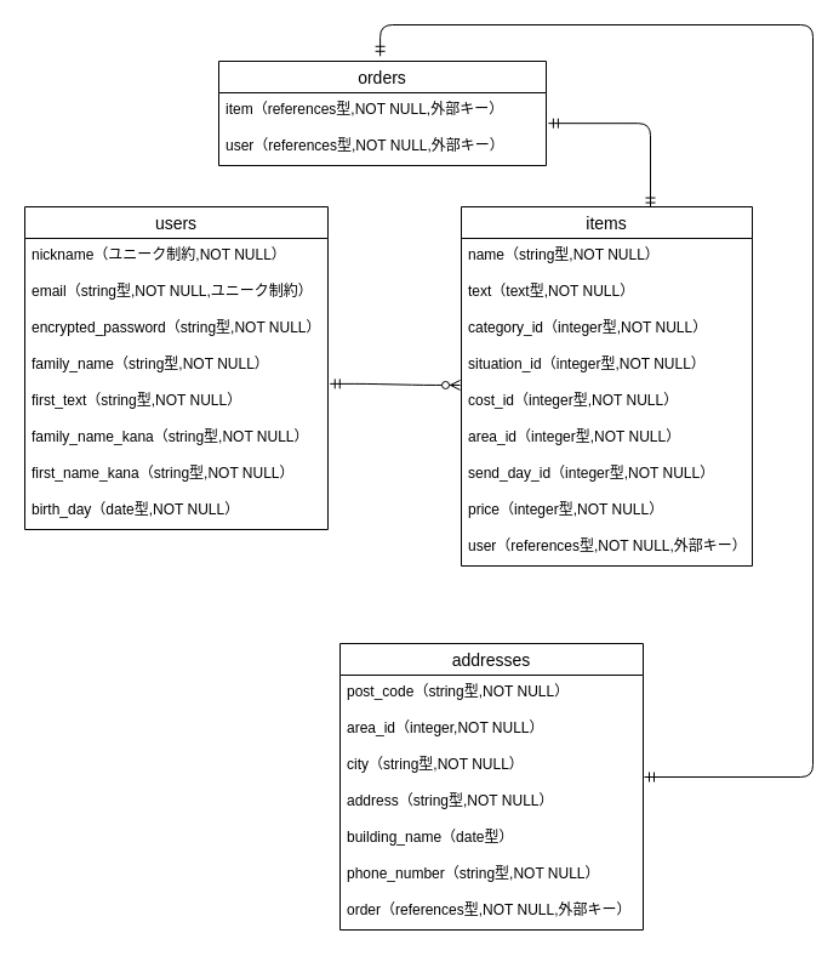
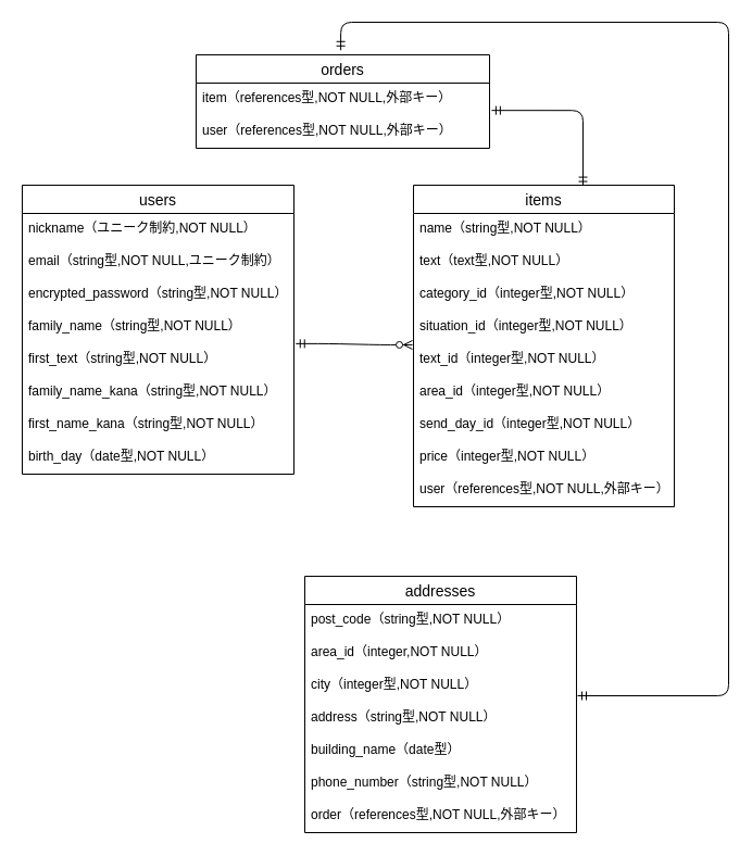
  <mxCell id="0" />
  <mxCell id="1" parent="0" />
  <mxCell id="2" value="users" style="swimlane;fontStyle=0;childLayout=stackLayout;horizontal=1;startSize=26;horizontalStack=0;resizeParent=1;resizeParentMax=0;resizeLast=0;collapsible=1;marginBottom=0;align=center;fontSize=14;" vertex="1" parent="1"><mxGeometry x="20" y="170" width="250" height="266" as="geometry"><mxRectangle x="-120" y="80" width="50" height="26" as="alternateBounds" /></mxGeometry></mxCell>
  <mxCell id="3" value="nickname（ユニーク制約,NOT NULL）" style="text;strokeColor=none;fillColor=none;spacingLeft=4;spacingRight=4;overflow=hidden;rotatable=0;points=[[0,0.5],[1,0.5]];portConstraint=eastwest;fontSize=12;" vertex="1" parent="2"><mxGeometry y="26" width="250" height="30" as="geometry" /></mxCell>
  <mxCell id="4" value="email（string型,NOT NULL,ユニーク制約）" style="text;strokeColor=none;fillColor=none;spacingLeft=4;spacingRight=4;overflow=hidden;rotatable=0;points=[[0,0.5],[1,0.5]];portConstraint=eastwest;fontSize=12;" vertex="1" parent="2"><mxGeometry y="56" width="250" height="30" as="geometry" /></mxCell>
  <mxCell id="5" value="encrypted_password（string型,NOT NULL）" style="text;strokeColor=none;fillColor=none;spacingLeft=4;spacingRight=4;overflow=hidden;rotatable=0;points=[[0,0.5],[1,0.5]];portConstraint=eastwest;fontSize=12;" vertex="1" parent="2"><mxGeometry y="86" width="250" height="30" as="geometry" /></mxCell>
  <mxCell id="6" value="family_name（string型,NOT NULL）&#10;&#10;" style="text;strokeColor=none;fillColor=none;spacingLeft=4;spacingRight=4;overflow=hidden;rotatable=0;points=[[0,0.5],[1,0.5]];portConstraint=eastwest;fontSize=12;" vertex="1" parent="2"><mxGeometry y="116" width="250" height="30" as="geometry" /></mxCell>
  <mxCell id="7" value="first_text（string型,NOT NULL）" style="text;strokeColor=none;fillColor=none;spacingLeft=4;spacingRight=4;overflow=hidden;rotatable=0;points=[[0,0.5],[1,0.5]];portConstraint=eastwest;fontSize=12;" vertex="1" parent="2"><mxGeometry y="146" width="250" height="30" as="geometry" /></mxCell>
  <mxCell id="8" value="family_name_kana（string型,NOT NULL）" style="text;strokeColor=none;fillColor=none;spacingLeft=4;spacingRight=4;overflow=hidden;rotatable=0;points=[[0,0.5],[1,0.5]];portConstraint=eastwest;fontSize=12;" vertex="1" parent="2"><mxGeometry y="176" width="250" height="30" as="geometry" /></mxCell>
  <mxCell id="9" value="first_name_kana（string型,NOT NULL）" style="text;strokeColor=none;fillColor=none;spacingLeft=4;spacingRight=4;overflow=hidden;rotatable=0;points=[[0,0.5],[1,0.5]];portConstraint=eastwest;fontSize=12;" vertex="1" parent="2"><mxGeometry y="206" width="250" height="30" as="geometry" /></mxCell>
  <mxCell id="10" value="birth_day（date型,NOT NULL）" style="text;strokeColor=none;fillColor=none;spacingLeft=4;spacingRight=4;overflow=hidden;rotatable=0;points=[[0,0.5],[1,0.5]];portConstraint=eastwest;fontSize=12;" vertex="1" parent="2"><mxGeometry y="236" width="250" height="30" as="geometry" /></mxCell>
  <mxCell id="11" value="items" style="swimlane;fontStyle=0;childLayout=stackLayout;horizontal=1;startSize=26;horizontalStack=0;resizeParent=1;resizeParentMax=0;resizeLast=0;collapsible=1;marginBottom=0;align=center;fontSize=14;" vertex="1" parent="1"><mxGeometry x="380" y="170" width="240" height="296" as="geometry" /></mxCell>
  <mxCell id="12" value="name（string型,NOT NULL）" style="text;strokeColor=none;fillColor=none;spacingLeft=4;spacingRight=4;overflow=hidden;rotatable=0;points=[[0,0.5],[1,0.5]];portConstraint=eastwest;fontSize=12;" vertex="1" parent="11"><mxGeometry y="26" width="240" height="30" as="geometry" /></mxCell>
  <mxCell id="13" value="text（text型,NOT NULL）" style="text;strokeColor=none;fillColor=none;spacingLeft=4;spacingRight=4;overflow=hidden;rotatable=0;points=[[0,0.5],[1,0.5]];portConstraint=eastwest;fontSize=12;labelBackgroundColor=default;" vertex="1" parent="11"><mxGeometry y="56" width="240" height="30" as="geometry" /></mxCell>
  <mxCell id="14" value="category_id（integer型,NOT NULL）" style="text;strokeColor=none;fillColor=none;spacingLeft=4;spacingRight=4;overflow=hidden;rotatable=0;points=[[0,0.5],[1,0.5]];portConstraint=eastwest;fontSize=12;" vertex="1" parent="11"><mxGeometry y="86" width="240" height="30" as="geometry" /></mxCell>
  <mxCell id="15" value="situation_id（integer型,NOT NULL）" style="text;strokeColor=none;fillColor=none;spacingLeft=4;spacingRight=4;overflow=hidden;rotatable=0;points=[[0,0.5],[1,0.5]];portConstraint=eastwest;fontSize=12;" vertex="1" parent="11"><mxGeometry y="116" width="240" height="30" as="geometry" /></mxCell>
- <mxCell id="16" value="cost_id（integer型,NOT NULL）" style="text;strokeColor=none;fillColor=none;spacingLeft=4;spacingRight=4;overflow=hidden;rotatable=0;points=[[0,0.5],[1,0.5]];portConstraint=eastwest;fontSize=12;" vertex="1" parent="11"><mxGeometry y="146" width="240" height="30" as="geometry" /></mxCell>
+ <mxCell id="16" value="text_id（integer型,NOT NULL）" style="text;strokeColor=none;fillColor=none;spacingLeft=4;spacingRight=4;overflow=hidden;rotatable=0;points=[[0,0.5],[1,0.5]];portConstraint=eastwest;fontSize=12;" vertex="1" parent="11"><mxGeometry y="146" width="240" height="30" as="geometry" /></mxCell>
  <mxCell id="17" value="area_id（integer型,NOT NULL）" style="text;strokeColor=none;fillColor=none;spacingLeft=4;spacingRight=4;overflow=hidden;rotatable=0;points=[[0,0.5],[1,0.5]];portConstraint=eastwest;fontSize=12;" vertex="1" parent="11"><mxGeometry y="176" width="240" height="30" as="geometry" /></mxCell>
  <mxCell id="18" value="send_day_id（integer型,NOT NULL）" style="text;strokeColor=none;fillColor=none;spacingLeft=4;spacingRight=4;overflow=hidden;rotatable=0;points=[[0,0.5],[1,0.5]];portConstraint=eastwest;fontSize=12;" vertex="1" parent="11"><mxGeometry y="206" width="240" height="30" as="geometry" /></mxCell>
  <mxCell id="19" value="price（integer型,NOT NULL）" style="text;strokeColor=none;fillColor=none;spacingLeft=4;spacingRight=4;overflow=hidden;rotatable=0;points=[[0,0.5],[1,0.5]];portConstraint=eastwest;fontSize=12;" vertex="1" parent="11"><mxGeometry y="236" width="240" height="30" as="geometry" /></mxCell>
  <mxCell id="20" value="user（references型,NOT NULL,外部キー）" style="text;strokeColor=none;fillColor=none;spacingLeft=4;spacingRight=4;overflow=hidden;rotatable=0;points=[[0,0.5],[1,0.5]];portConstraint=eastwest;fontSize=12;" vertex="1" parent="11"><mxGeometry y="266" width="240" height="30" as="geometry" /></mxCell>
  <mxCell id="21" value="addresses" style="swimlane;fontStyle=0;childLayout=stackLayout;horizontal=1;startSize=26;horizontalStack=0;resizeParent=1;resizeParentMax=0;resizeLast=0;collapsible=1;marginBottom=0;align=center;fontSize=14;" vertex="1" parent="1"><mxGeometry x="280" y="530" width="250" height="236" as="geometry" /></mxCell>
  <mxCell id="22" value="post_code（string型,NOT NULL）" style="text;strokeColor=none;fillColor=none;spacingLeft=4;spacingRight=4;overflow=hidden;rotatable=0;points=[[0,0.5],[1,0.5]];portConstraint=eastwest;fontSize=12;" vertex="1" parent="21"><mxGeometry y="26" width="250" height="30" as="geometry" /></mxCell>
  <mxCell id="23" value="area_id（integer,NOT NULL）" style="text;strokeColor=none;fillColor=none;spacingLeft=4;spacingRight=4;overflow=hidden;rotatable=0;points=[[0,0.5],[1,0.5]];portConstraint=eastwest;fontSize=12;" vertex="1" parent="21"><mxGeometry y="56" width="250" height="30" as="geometry" /></mxCell>
- <mxCell id="24" value="city（string型,NOT NULL）" style="text;strokeColor=none;fillColor=none;spacingLeft=4;spacingRight=4;overflow=hidden;rotatable=0;points=[[0,0.5],[1,0.5]];portConstraint=eastwest;fontSize=12;" vertex="1" parent="21"><mxGeometry y="86" width="250" height="30" as="geometry" /></mxCell>
+ <mxCell id="24" value="city（integer型,NOT NULL）" style="text;strokeColor=none;fillColor=none;spacingLeft=4;spacingRight=4;overflow=hidden;rotatable=0;points=[[0,0.5],[1,0.5]];portConstraint=eastwest;fontSize=12;" vertex="1" parent="21"><mxGeometry y="86" width="250" height="30" as="geometry" /></mxCell>
  <mxCell id="25" value="address（string型,NOT NULL）" style="text;strokeColor=none;fillColor=none;spacingLeft=4;spacingRight=4;overflow=hidden;rotatable=0;points=[[0,0.5],[1,0.5]];portConstraint=eastwest;fontSize=12;" vertex="1" parent="21"><mxGeometry y="116" width="250" height="30" as="geometry" /></mxCell>
  <mxCell id="26" value="building_name（date型）" style="text;strokeColor=none;fillColor=none;spacingLeft=4;spacingRight=4;overflow=hidden;rotatable=0;points=[[0,0.5],[1,0.5]];portConstraint=eastwest;fontSize=12;" vertex="1" parent="21"><mxGeometry y="146" width="250" height="30" as="geometry" /></mxCell>
  <mxCell id="27" value="phone_number（string型,NOT NULL）" style="text;strokeColor=none;fillColor=none;spacingLeft=4;spacingRight=4;overflow=hidden;rotatable=0;points=[[0,0.5],[1,0.5]];portConstraint=eastwest;fontSize=12;" vertex="1" parent="21"><mxGeometry y="176" width="250" height="30" as="geometry" /></mxCell>
  <mxCell id="28" value="order（references型,NOT NULL,外部キー）" style="text;strokeColor=none;fillColor=none;spacingLeft=4;spacingRight=4;overflow=hidden;rotatable=0;points=[[0,0.5],[1,0.5]];portConstraint=eastwest;fontSize=12;" vertex="1" parent="21"><mxGeometry y="206" width="250" height="30" as="geometry" /></mxCell>
  <mxCell id="29" value="orders" style="swimlane;fontStyle=0;childLayout=stackLayout;horizontal=1;startSize=26;horizontalStack=0;resizeParent=1;resizeParentMax=0;resizeLast=0;collapsible=1;marginBottom=0;align=center;fontSize=14;" vertex="1" parent="1"><mxGeometry x="180" y="50" width="270" height="86" as="geometry" /></mxCell>
  <mxCell id="30" value="item（references型,NOT NULL,外部キー）" style="text;strokeColor=none;fillColor=none;spacingLeft=4;spacingRight=4;overflow=hidden;rotatable=0;points=[[0,0.5],[1,0.5]];portConstraint=eastwest;fontSize=12;" vertex="1" parent="29"><mxGeometry y="26" width="270" height="30" as="geometry" /></mxCell>
  <mxCell id="31" value="user（references型,NOT NULL,外部キー）" style="text;strokeColor=none;fillColor=none;spacingLeft=4;spacingRight=4;overflow=hidden;rotatable=0;points=[[0,0.5],[1,0.5]];portConstraint=eastwest;fontSize=12;" vertex="1" parent="29"><mxGeometry y="56" width="270" height="30" as="geometry" /></mxCell>
  <mxCell id="32" value="" style="edgeStyle=orthogonalEdgeStyle;fontSize=12;html=1;endArrow=ERmandOne;startArrow=ERmandOne;exitX=0.493;exitY=-0.049;exitDx=0;exitDy=0;exitPerimeter=0;" edge="1" parent="1" source="29"><mxGeometry width="100" height="100" relative="1" as="geometry"><mxPoint x="440" y="330" as="sourcePoint" /><mxPoint x="531" y="640" as="targetPoint" /><Array as="points"><mxPoint x="313" y="20" /><mxPoint x="670" y="20" /><mxPoint x="670" y="640" /></Array></mxGeometry></mxCell>
  <mxCell id="33" value="" style="edgeStyle=entityRelationEdgeStyle;fontSize=12;html=1;endArrow=ERzeroToMany;startArrow=ERmandOne;exitX=1.007;exitY=-0.004;exitDx=0;exitDy=0;exitPerimeter=0;entryX=-0.004;entryY=0.032;entryDx=0;entryDy=0;entryPerimeter=0;" edge="1" parent="1" source="7" target="16"><mxGeometry width="100" height="100" relative="1" as="geometry"><mxPoint x="440" y="290" as="sourcePoint" /><mxPoint x="540" y="190" as="targetPoint" /></mxGeometry></mxCell>
  <mxCell id="34" value="" style="edgeStyle=orthogonalEdgeStyle;fontSize=12;html=1;endArrow=ERmandOne;startArrow=ERmandOne;exitX=1.007;exitY=0.839;exitDx=0;exitDy=0;exitPerimeter=0;entryX=0.65;entryY=0.002;entryDx=0;entryDy=0;entryPerimeter=0;" edge="1" parent="1" source="30" target="11"><mxGeometry width="100" height="100" relative="1" as="geometry"><mxPoint x="500" y="340" as="sourcePoint" /><mxPoint x="600" y="240" as="targetPoint" /></mxGeometry></mxCell>
